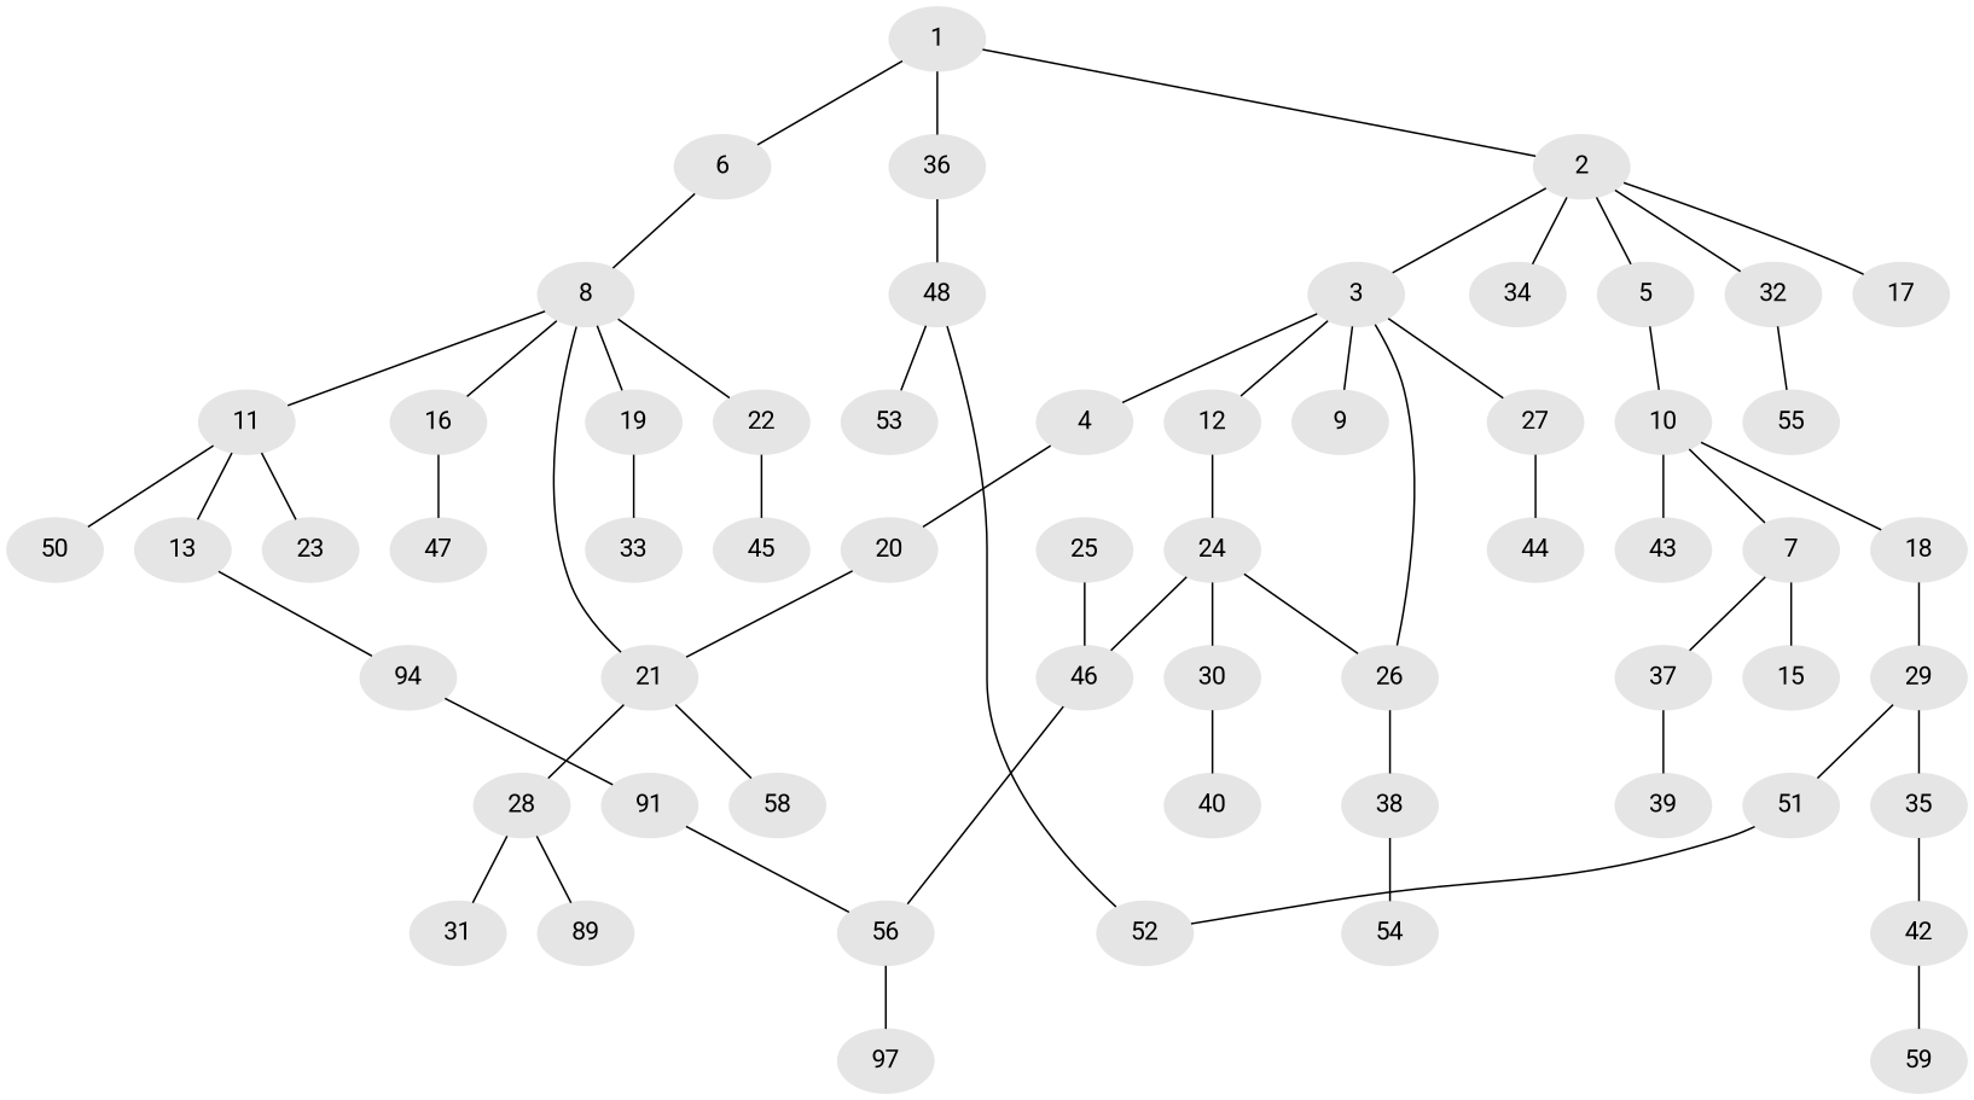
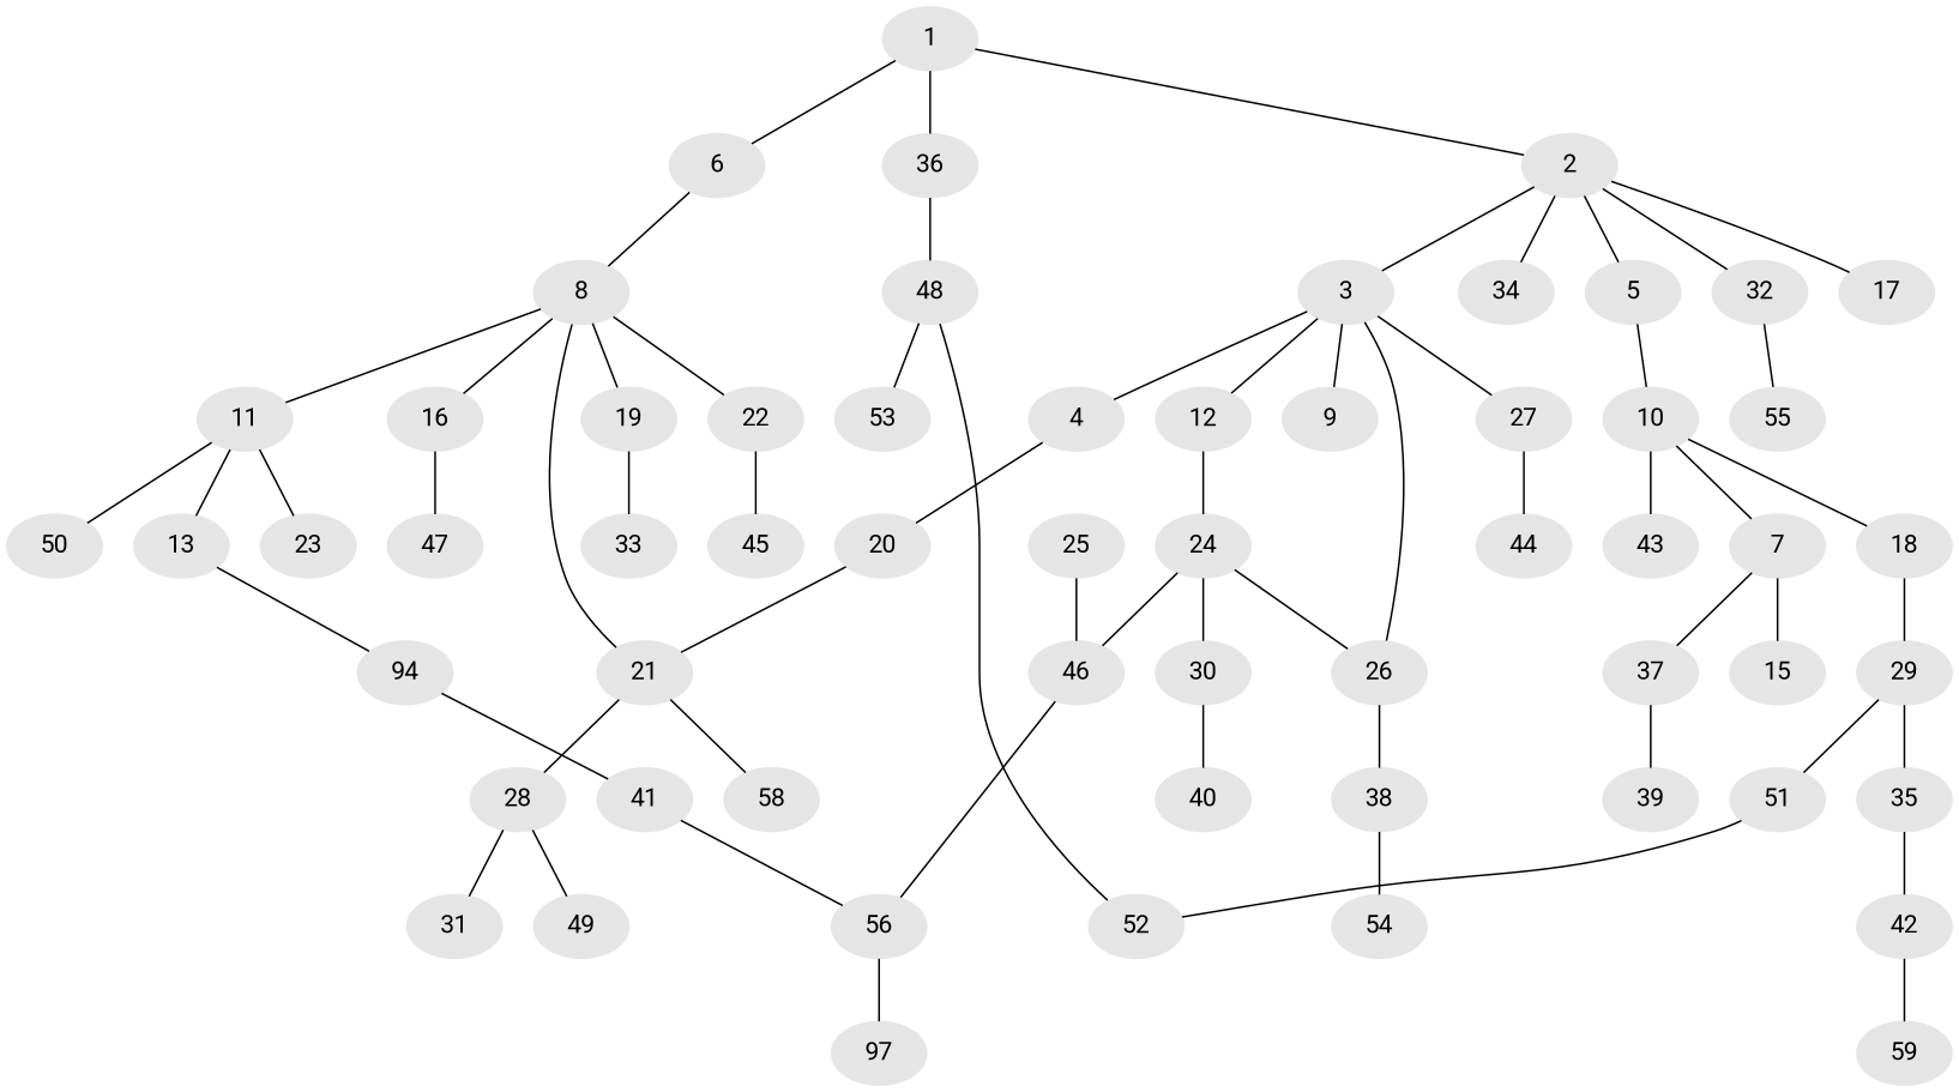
  graph {
    fontname=Roboto
    node [color=gray90 fontname=Roboto style=filled]
    edge [fontname=Roboto]
    1
    2
    6
    36
    3
    5
    17
    32
    34
    8
    48
    4
    9
    12
    26
    27
    10
    55
    20
    24
    38
    44
    21
    7
    15
    37
    18
    43
    11
    16
    19
    22
    39
    13
    23
    50
    47
    33
    28
    58
    45
    29
    n43 [label=94]
    30
    46
-   41 [label=91]
+   41
    56
    35
    51
    31
-   49 [label=89]
+   49
    25
    40
    54
    42
    52
    59
    53
    n59 [label=97]
    1 -- 2
    1 -- 6
    1 -- 36
    2 -- 3
    2 -- 5
    2 -- 17
    2 -- 32
    2 -- 34
    6 -- 8
    36 -- 48
    3 -- 4
    3 -- 9
    3 -- 12
    3 -- 26
    3 -- 27
    5 -- 10
    32 -- 55
    8 -- 21
    8 -- 11
    8 -- 16
    8 -- 19
    8 -- 22
    48 -- 52
    48 -- 53
    4 -- 20
    12 -- 24
    26 -- 38
    27 -- 44
    10 -- 7
    10 -- 18
    10 -- 43
    20 -- 21
    24 -- 26
    24 -- 30
    24 -- 46
    38 -- 54
    21 -- 28
    21 -- 58
    7 -- 15
    7 -- 37
    37 -- 39
    18 -- 29
    11 -- 13
    11 -- 23
    11 -- 50
    16 -- 47
    19 -- 33
    22 -- 45
    13 -- n43
    28 -- 31
    28 -- 49
    29 -- 35
    29 -- 51
    n43 -- 41
    30 -- 40
    46 -- 56
    41 -- 56
    56 -- n59
    35 -- 42
    51 -- 52
    25 -- 46
    42 -- 59
  }
